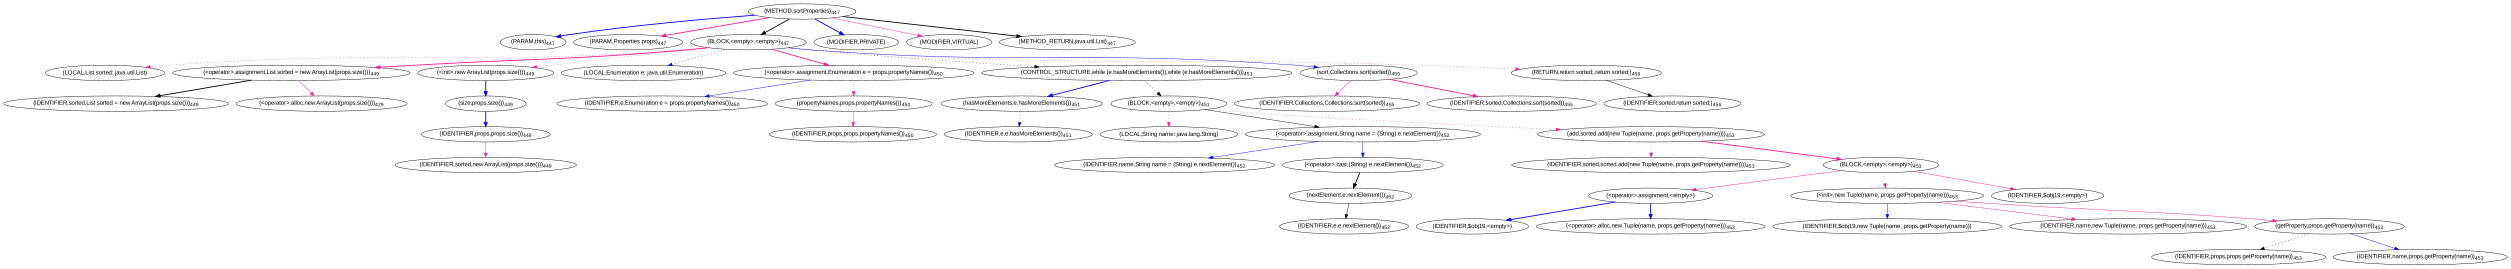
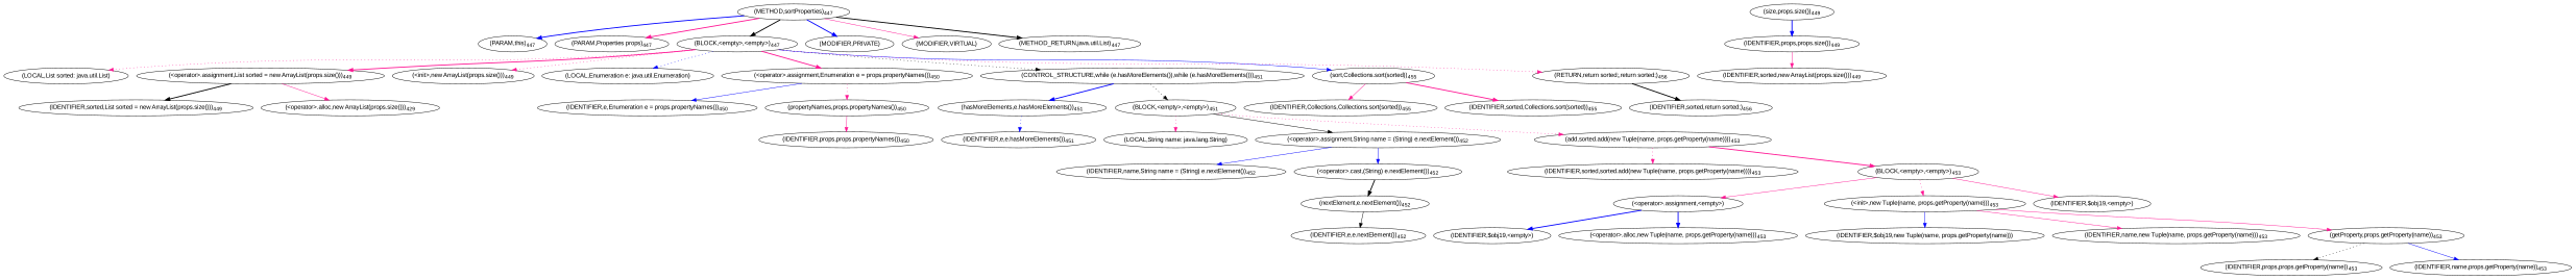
  digraph {
    fontname="Liberation Sans"
    node [fontname="Liberation Sans"]
    edge [color=deeppink fontname="Liberation Sans" style=bold]
    n1 [label=<(METHOD,sortProperties)<SUB>447</SUB>>]
    n2 [label=<(PARAM,this)<SUB>447</SUB>>]
    n3 [label=<(PARAM,Properties props)<SUB>447</SUB>>]
    n4 [label=<(BLOCK,&lt;empty&gt;,&lt;empty&gt;)<SUB>447</SUB>>]
    n5 [label=<(MODIFIER,PRIVATE)>]
    n6 [label=<(MODIFIER,VIRTUAL)>]
    n7 [label=<(METHOD_RETURN,java.util.List)<SUB>447</SUB>>]
    n8 [label=<(LOCAL,List sorted: java.util.List)>]
    n9 [label=<(&lt;operator&gt;.assignment,List sorted = new ArrayList(props.size()))<SUB>449</SUB>>]
    n10 [label=<(&lt;init&gt;,new ArrayList(props.size()))<SUB>449</SUB>>]
    n11 [label=<(LOCAL,Enumeration e: java.util.Enumeration)>]
    n12 [label=<(&lt;operator&gt;.assignment,Enumeration e = props.propertyNames())<SUB>450</SUB>>]
    n13 [label=<(CONTROL_STRUCTURE,while (e.hasMoreElements()),while (e.hasMoreElements()))<SUB>451</SUB>>]
    n14 [label=<(sort,Collections.sort(sorted))<SUB>455</SUB>>]
    n15 [label=<(RETURN,return sorted;,return sorted;)<SUB>456</SUB>>]
    n16 [label=<(IDENTIFIER,sorted,List sorted = new ArrayList(props.size()))<SUB>449</SUB>>]
    n17 [label=<(&lt;operator&gt;.alloc,new ArrayList(props.size()))<SUB>429</SUB>>]
    n18 [label=<(size,props.size())<SUB>449</SUB>>]
    n19 [label=<(IDENTIFIER,e,Enumeration e = props.propertyNames())<SUB>450</SUB>>]
    n20 [label=<(propertyNames,props.propertyNames())<SUB>450</SUB>>]
    n21 [label=<(hasMoreElements,e.hasMoreElements())<SUB>451</SUB>>]
    n22 [label=<(BLOCK,&lt;empty&gt;,&lt;empty&gt;)<SUB>451</SUB>>]
    n23 [label=<(IDENTIFIER,Collections,Collections.sort(sorted))<SUB>455</SUB>>]
    n24 [label=<(IDENTIFIER,sorted,Collections.sort(sorted))<SUB>455</SUB>>]
    n25 [label=<(IDENTIFIER,sorted,return sorted;)<SUB>456</SUB>>]
    n26 [label=<(IDENTIFIER,sorted,new ArrayList(props.size()))<SUB>449</SUB>>]
    n27 [label=<(IDENTIFIER,props,props.size())<SUB>449</SUB>>]
    n28 [label=<(IDENTIFIER,props,props.propertyNames())<SUB>450</SUB>>]
    n29 [label=<(IDENTIFIER,e,e.hasMoreElements())<SUB>451</SUB>>]
    n30 [label=<(LOCAL,String name: java.lang.String)>]
    n31 [label=<(&lt;operator&gt;.assignment,String name = (String) e.nextElement())<SUB>452</SUB>>]
    n32 [label=<(add,sorted.add(new Tuple(name, props.getProperty(name))))<SUB>453</SUB>>]
    n33 [label=<(IDENTIFIER,name,String name = (String) e.nextElement())<SUB>452</SUB>>]
    n34 [label=<(&lt;operator&gt;.cast,(String) e.nextElement())<SUB>452</SUB>>]
    n35 [label=<(IDENTIFIER,sorted,sorted.add(new Tuple(name, props.getProperty(name))))<SUB>453</SUB>>]
    n36 [label=<(BLOCK,&lt;empty&gt;,&lt;empty&gt;)<SUB>453</SUB>>]
    n37 [label=<(nextElement,e.nextElement())<SUB>452</SUB>>]
    n38 [label=<(IDENTIFIER,e,e.nextElement())<SUB>452</SUB>>]
    n39 [label=<(&lt;operator&gt;.assignment,&lt;empty&gt;)>]
    n40 [label=<(&lt;init&gt;,new Tuple(name, props.getProperty(name)))<SUB>453</SUB>>]
    n41 [label=<(IDENTIFIER,$obj19,&lt;empty&gt;)>]
    n42 [label=<(IDENTIFIER,$obj19,&lt;empty&gt;)>]
    n43 [label=<(&lt;operator&gt;.alloc,new Tuple(name, props.getProperty(name)))<SUB>453</SUB>>]
    n44 [label=<(IDENTIFIER,$obj19,new Tuple(name, props.getProperty(name)))>]
    n45 [label=<(IDENTIFIER,name,new Tuple(name, props.getProperty(name)))<SUB>453</SUB>>]
    n46 [label=<(getProperty,props.getProperty(name))<SUB>453</SUB>>]
    n47 [label=<(IDENTIFIER,props,props.getProperty(name))<SUB>453</SUB>>]
    n48 [label=<(IDENTIFIER,name,props.getProperty(name))<SUB>453</SUB>>]
    n1 -> n2 [color=blue]
    n1 -> n3
    n1 -> n4 [color=black]
    n1 -> n5 [color=blue]
    n1 -> n6 [style=solid]
    n1 -> n7 [color=black]
    n4 -> n8 [style=dotted]
    n4 -> n9
    n4 -> n10 [style=dotted]
    n4 -> n11 [color=blue style=dotted]
    n4 -> n12
    n4 -> n13 [color=black style=dotted]
    n4 -> n14 [color=blue style=solid]
    n4 -> n15 [style=dotted]
    n9 -> n16 [color=black]
    n9 -> n17 [style=solid]
-   n10 -> n18 [color=blue]
    n12 -> n19 [color=blue style=solid]
    n12 -> n20 [style=dotted]
    n13 -> n21 [color=blue]
    n13 -> n22 [color=black style=dotted]
    n14 -> n23 [style=solid]
    n14 -> n24
-   n15 -> n25 [color=black style=solid]
+   n15 -> n25 [color=black]
    n18 -> n27 [color=blue]
    n20 -> n28 [style=solid]
    n21 -> n29 [color=blue style=dotted]
    n22 -> n30 [style=dotted]
    n22 -> n31 [color=black style=solid]
    n22 -> n32 [style=dotted]
    n27 -> n26 [style=solid]
    n31 -> n33 [color=blue style=solid]
    n31 -> n34 [color=blue style=solid]
    n32 -> n35 [style=dotted]
    n32 -> n36
    n34 -> n37 [color=black]
    n36 -> n39 [style=solid]
    n36 -> n40 [style=dotted]
    n36 -> n41 [style=solid]
    n37 -> n38 [color=black style=solid]
    n39 -> n42 [color=blue]
    n39 -> n43 [color=blue]
    n40 -> n44 [color=blue style=solid]
    n40 -> n45 [style=solid]
    n40 -> n46 [style=solid]
    n46 -> n47 [color=black style=dotted]
    n46 -> n48 [color=blue style=solid]
  }
